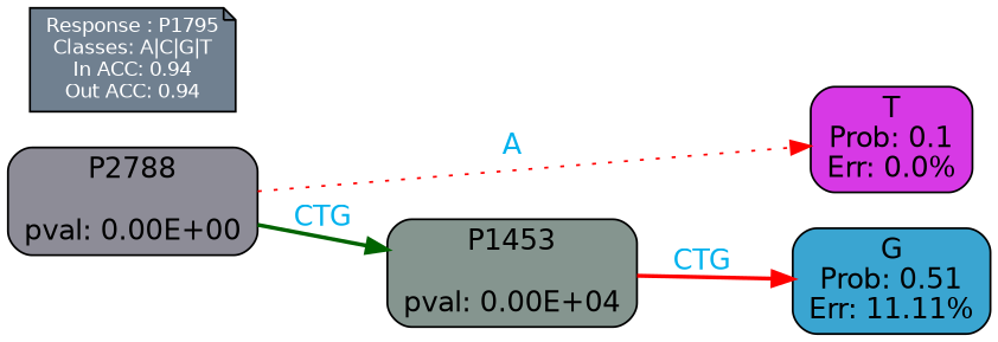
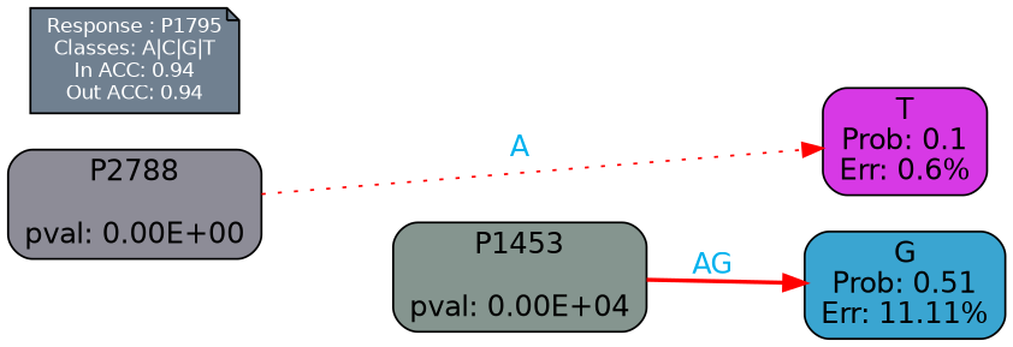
  digraph {
    rankdir=LR
    ranksep=equally
    splines=polylines
    node [color=black fontname=helvetica shape=box style="filled, rounded"]
    edge [color=red fontcolor=deepskyblue2 fontname=helvetica style=bold]
-   n1 [fillcolor="#d739e5" label="T\nProb: 0.1\nErr: 0.0%"]
+   n1 [fillcolor="#d739e5" label="T\nProb: 0.1\nErr: 0.6%"]
    n2 [fillcolor="#3aa5d1" label="G\nProb: 0.51\nErr: 11.11%"]
    n3 [align=left fillcolor=slategray fontcolor=white fontsize=10 label="Response : P1795\nClasses: A|C|G|T\nIn ACC: 0.94\nOut ACC: 0.94\n" shape=note style=filled]
    n4 [fillcolor="#8d8c97" label="P2788\n\npval: 0.00E+00"]
    n5 [fillcolor="#85958f" label="P1453\n\npval: 0.00E+04"]
    subgraph sub_1 {
      rank=same
      n1
      n2
    }
    subgraph sub_2 {
      rank=same
      n3
      n4
    }
    n4 -> n1 [label=A style=dotted]
-   n4 -> n5 [color=darkgreen label=CTG]
-   n5 -> n2 [label=CTG]
+   n5 -> n2 [label=AG]
  }
